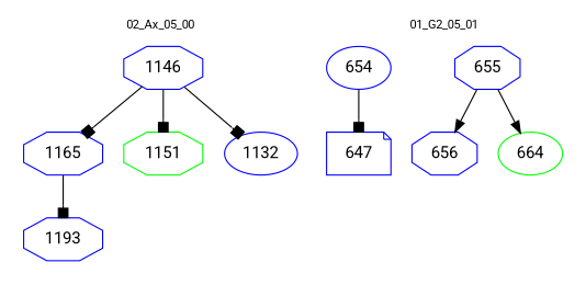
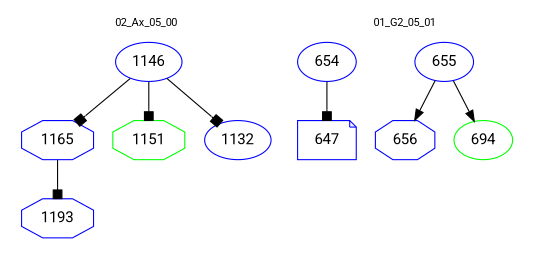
  digraph {
    fontname=Roboto
    node [color=blue fontname=Roboto shape=ellipse]
    edge [arrowhead=box color=black fontname=Roboto]
-   n1 [label=1146 shape=octagon]
+   n1 [label=1146]
    n2 [label=1165 shape=octagon]
    n3 [color=green label=1151 shape=octagon]
    n4 [label=1132]
    n5 [label=1193 shape=octagon]
-   n6 [label=655 shape=octagon]
+   n6 [label=655]
    n7 [label=654]
    n8 [label=656 shape=octagon]
-   n9 [color=green label=664]
+   n9 [color=green label=694]
    n10 [label=647 shape=note]
    subgraph cluster_1 {
      color=white
      fontsize=10
      label="02_Ax_05_00"
      n1
      n2
      n3
      n4
      n5
    }
    subgraph cluster_2 {
      color=white
      fontsize=10
      label="01_G2_05_01"
      n6
      n7
      n8
      n9
      n10
    }
    n1 -> n2
    n1 -> n3
    n1 -> n4
    n2 -> n5
    n6 -> n8 [arrowhead=normal]
    n6 -> n9 [arrowhead=normal]
    n7 -> n10
  }
